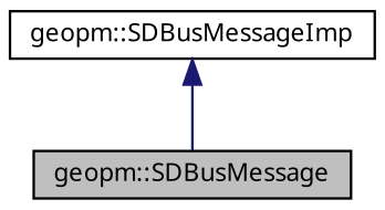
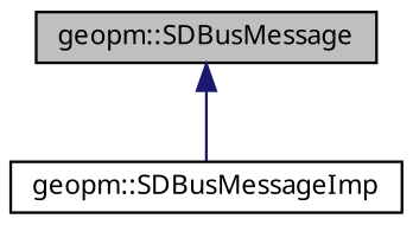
  digraph {
    fontname="Noto Sans"
    node [color=black fontname="Noto Sans" fontsize=10 shape=record style=filled]
    n1 [fillcolor=grey75 fontcolor=black height=0.2 label="geopm::SDBusMessage" width=0.4]
    n2 [fillcolor=white height=0.2 label="geopm::SDBusMessageImp" width=0.4]
-   n2 -> n1 [color=midnightblue dir=back fontname="Noto Sans" fontsize=10 labelfontname=Helvetica labelfontsize=10 style=solid]
+   n1 -> n2 [color=midnightblue dir=back fontname="Noto Sans" fontsize=10 labelfontname=Helvetica labelfontsize=10 style=solid]
  }
